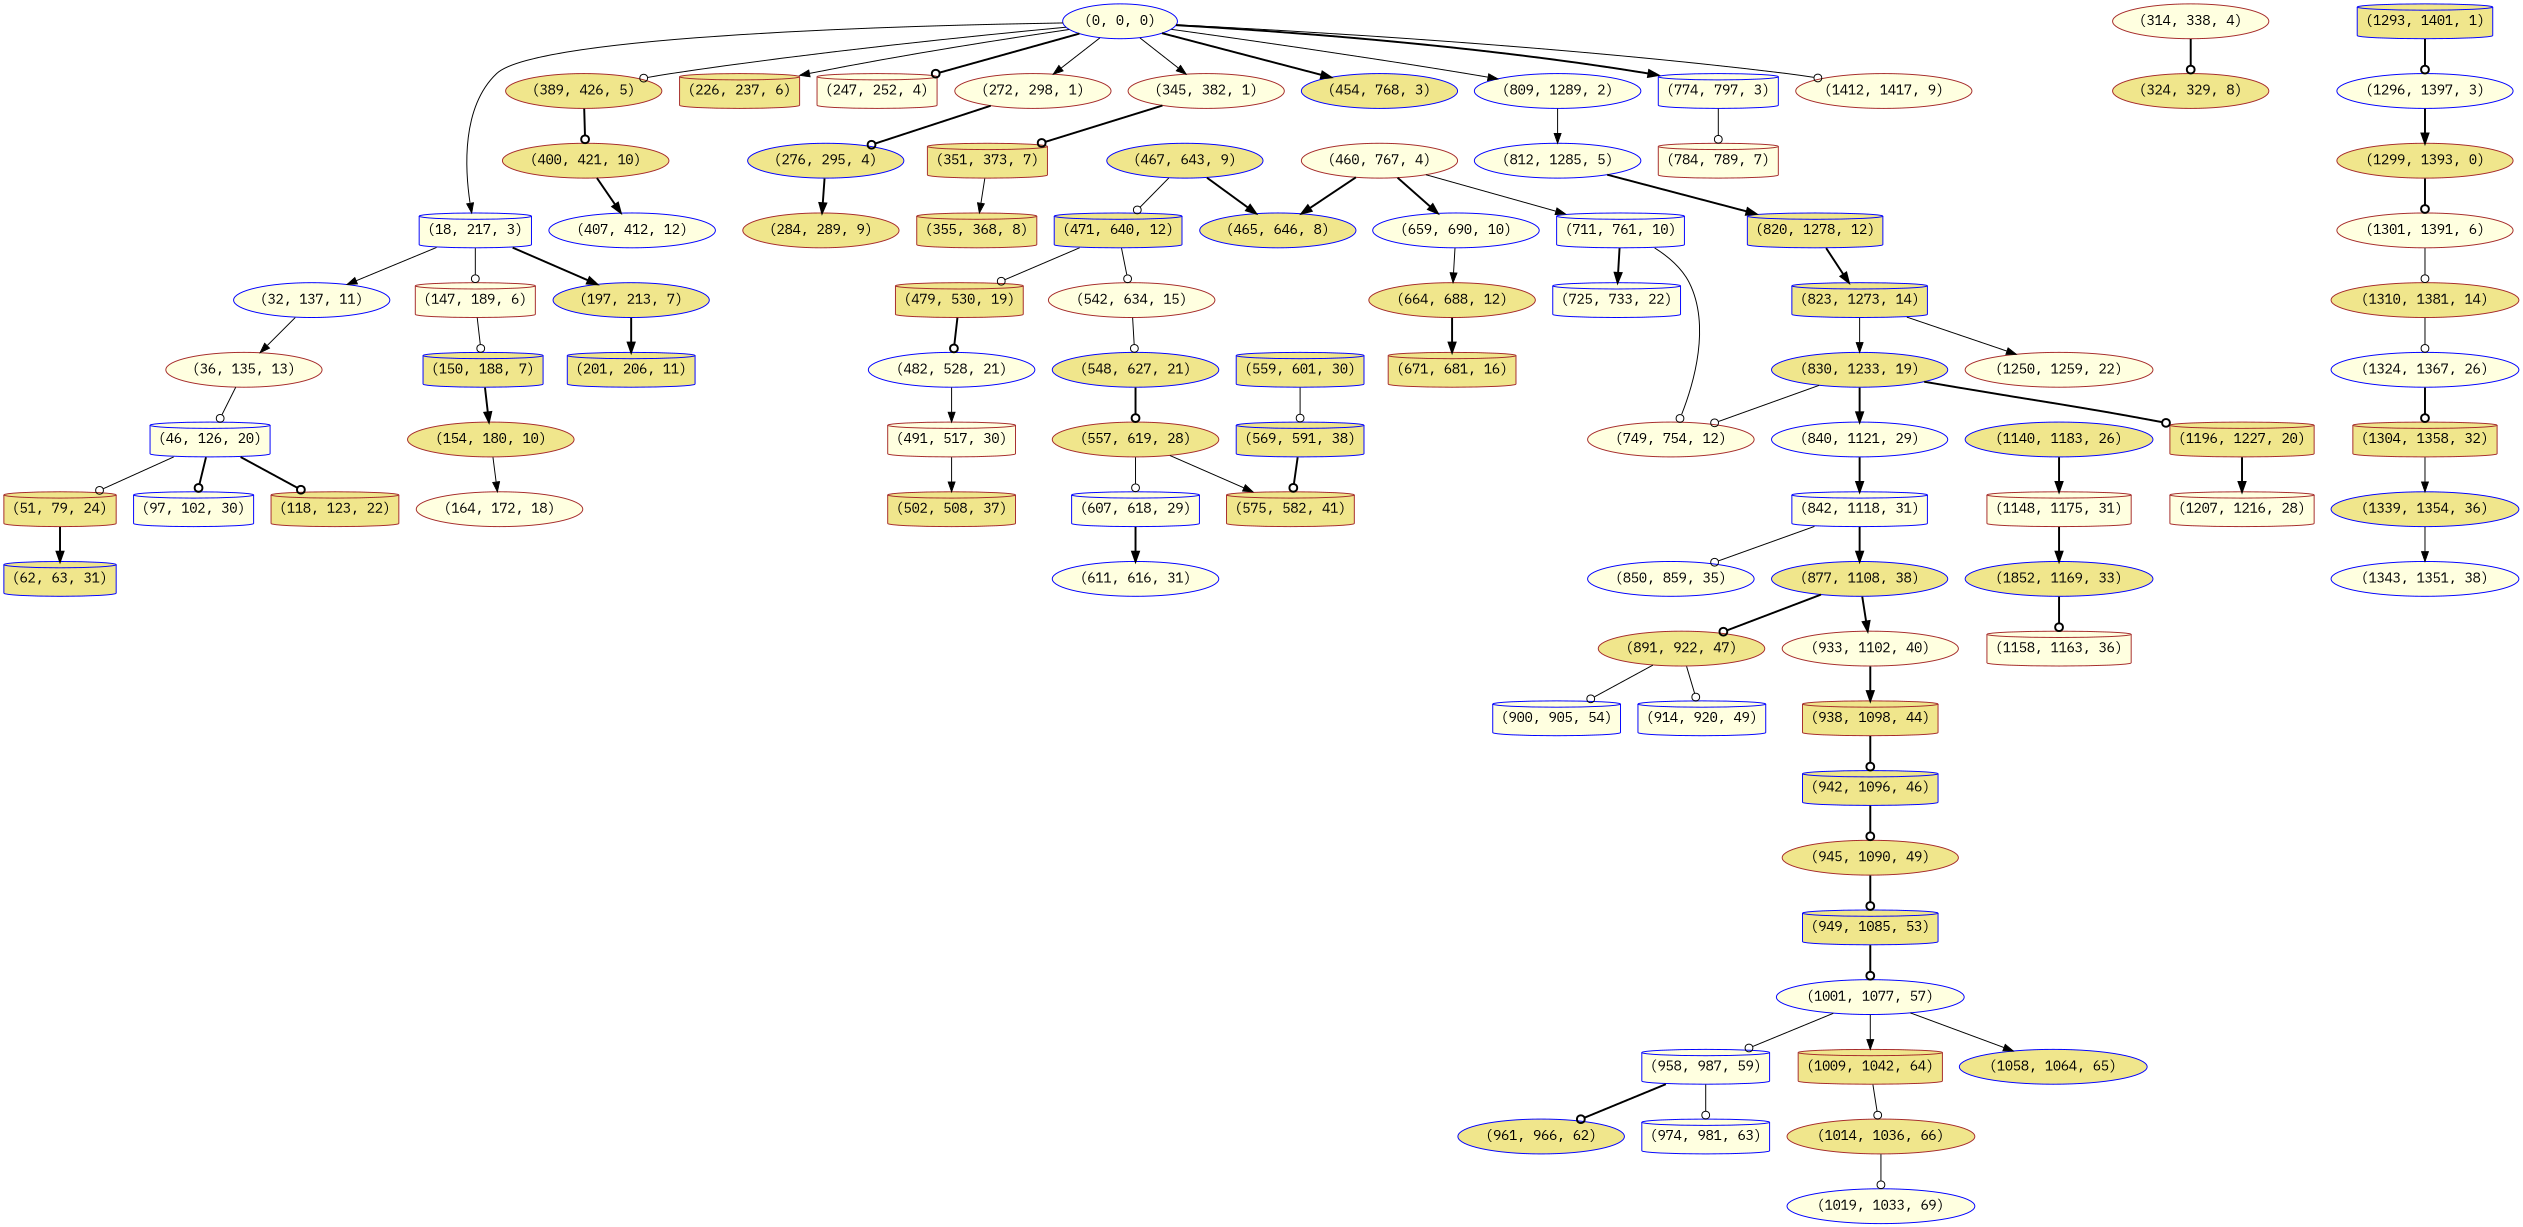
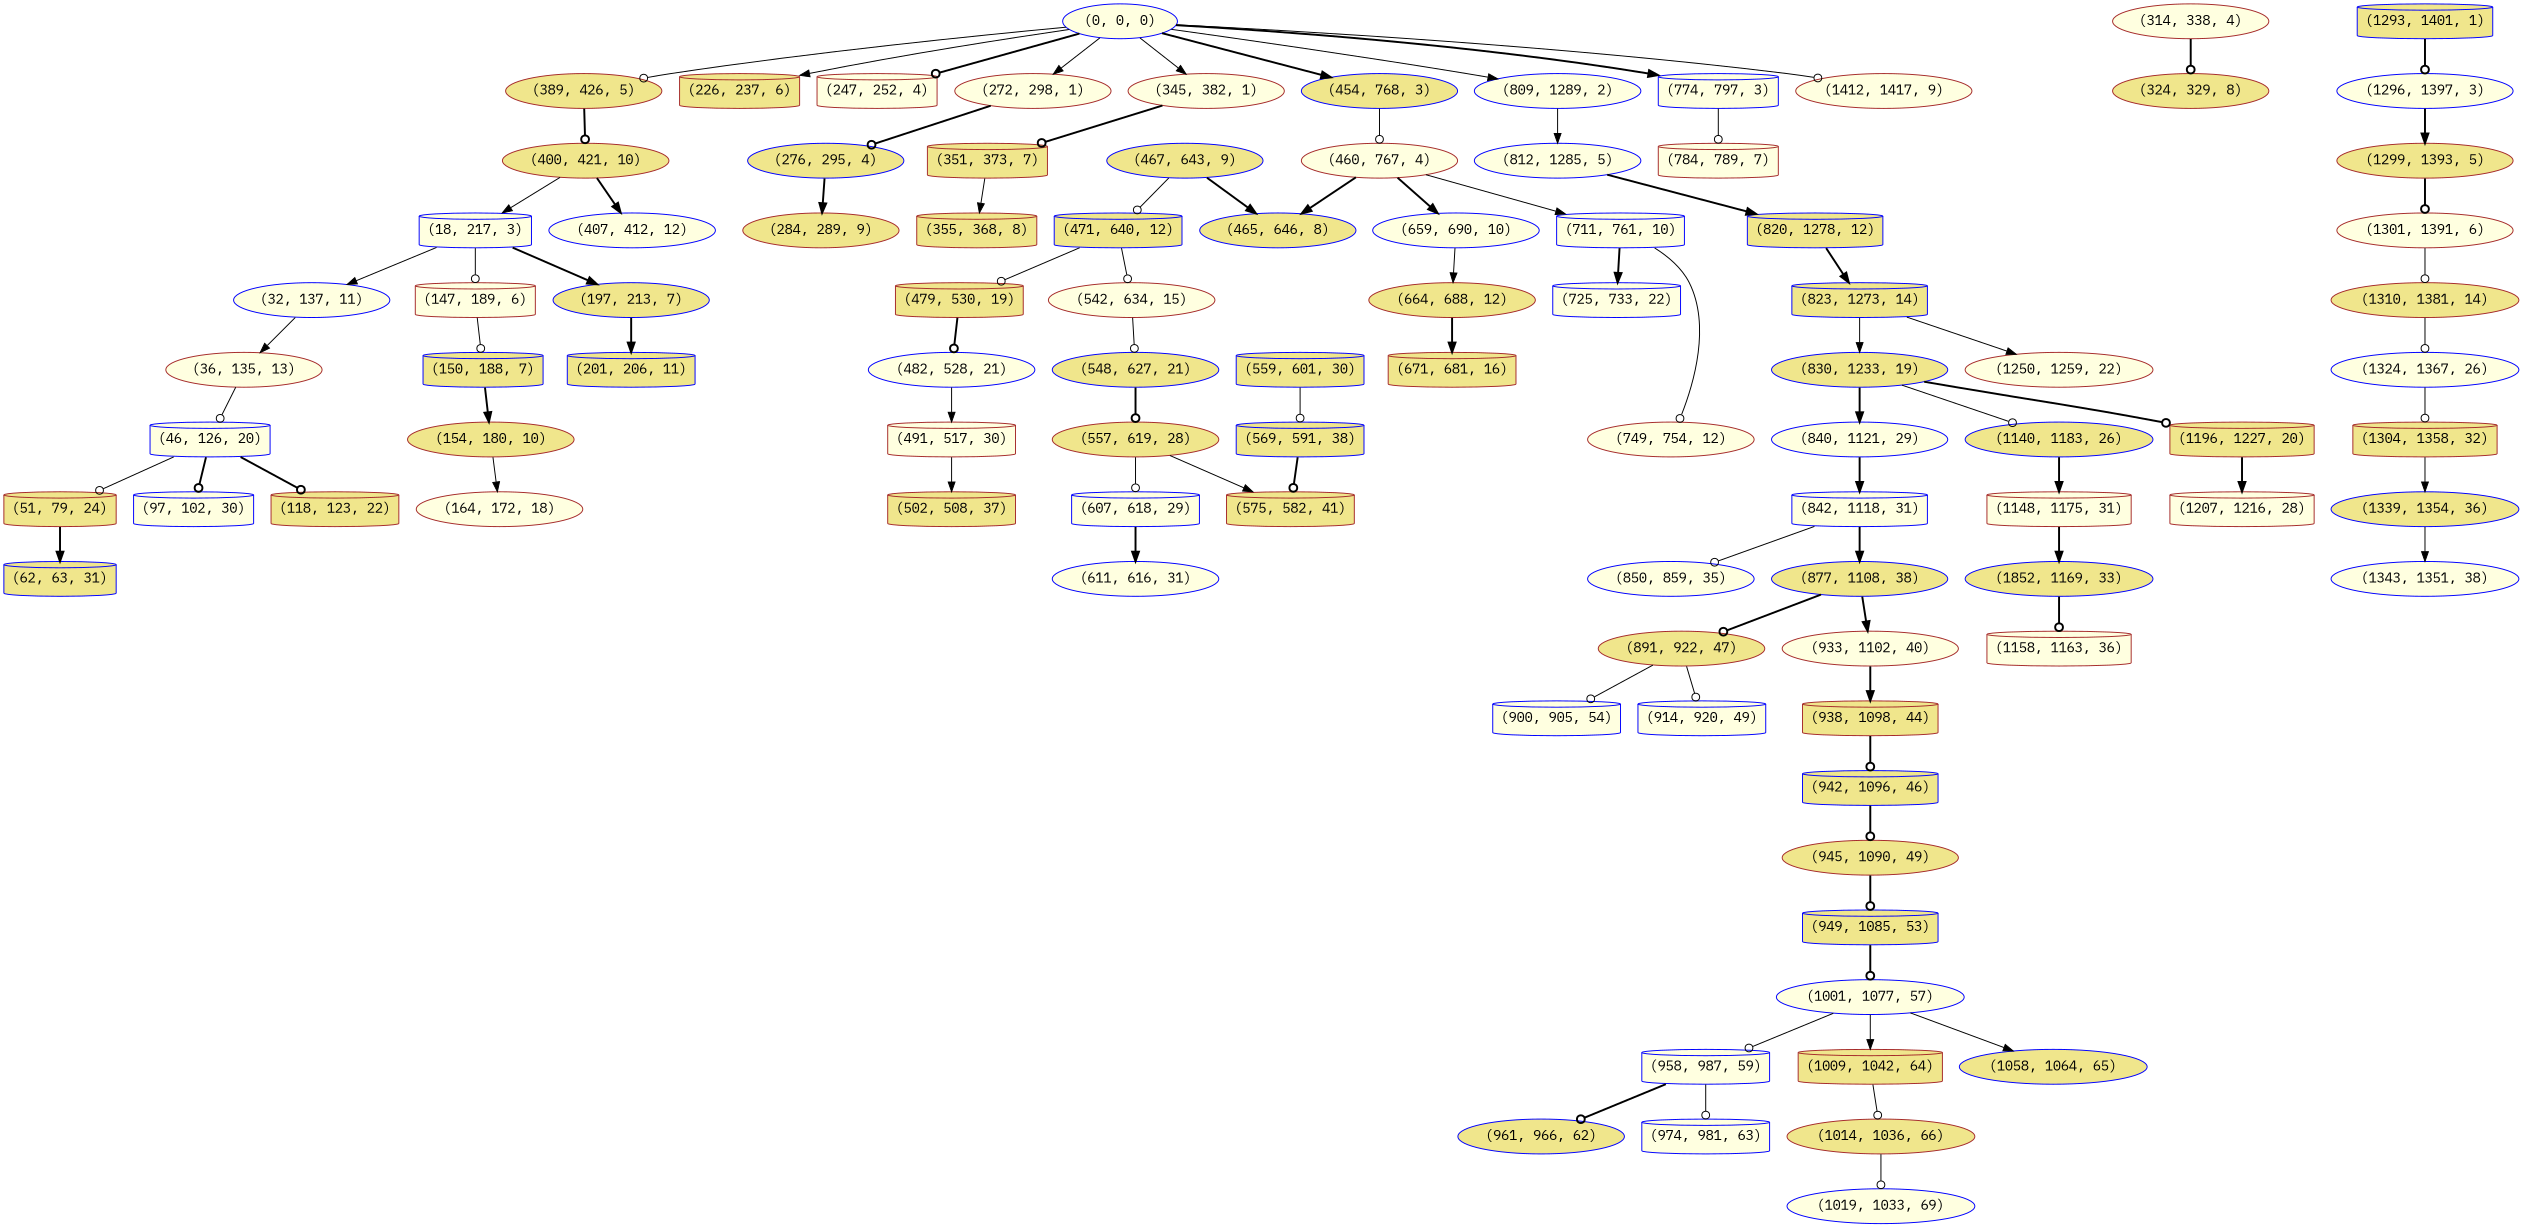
  digraph {
    fontname="IBM Plex Mono"
    node [color=blue fillcolor=khaki fontname="IBM Plex Mono" shape=ellipse style=filled]
    edge [arrowhead=normal fontname="IBM Plex Mono" style=solid]
    "(0, 0, 0)" [fillcolor=lightyellow]
    "(18, 217, 3)" [fillcolor=lightyellow shape=cylinder]
    "(226, 237, 6)" [color=brown shape=cylinder]
    "(247, 252, 4)" [color=brown fillcolor=lightyellow shape=cylinder]
    "(272, 298, 1)" [color=brown fillcolor=lightyellow]
    "(345, 382, 1)" [color=brown fillcolor=lightyellow]
    "(389, 426, 5)" [color=brown]
    "(454, 768, 3)"
    "(774, 797, 3)" [fillcolor=lightyellow shape=cylinder]
    "(809, 1289, 2)" [fillcolor=lightyellow]
    "(1412, 1417, 9)" [color=brown fillcolor=lightyellow]
    "(32, 137, 11)" [fillcolor=lightyellow]
    "(147, 189, 6)" [color=brown fillcolor=lightyellow shape=cylinder]
    "(197, 213, 7)"
    "(276, 295, 4)"
    "(314, 338, 4)" [color=brown fillcolor=lightyellow]
    "(324, 329, 8)" [color=brown]
    "(351, 373, 7)" [color=brown shape=cylinder]
    "(400, 421, 10)" [color=brown]
    "(460, 767, 4)" [color=brown fillcolor=lightyellow]
    "(784, 789, 7)" [color=brown fillcolor=lightyellow shape=cylinder]
    "(812, 1285, 5)" [fillcolor=lightyellow]
    "(1293, 1401, 1)" [shape=cylinder]
    "(1296, 1397, 3)" [fillcolor=lightyellow]
    "(36, 135, 13)" [color=brown fillcolor=lightyellow]
    "(150, 188, 7)" [shape=cylinder]
    "(201, 206, 11)" [shape=cylinder]
    "(46, 126, 20)" [fillcolor=lightyellow shape=cylinder]
    "(51, 79, 24)" [color=brown shape=cylinder]
    "(97, 102, 30)" [fillcolor=lightyellow shape=cylinder]
    "(118, 123, 22)" [color=brown shape=cylinder]
    n32 [label="(62, 63, 31)" shape=cylinder]
    "(154, 180, 10)" [color=brown]
    "(164, 172, 18)" [color=brown fillcolor=lightyellow]
    "(284, 289, 9)" [color=brown]
    "(355, 368, 8)" [color=brown shape=cylinder]
    "(407, 412, 12)" [fillcolor=lightyellow]
    "(465, 646, 8)"
    "(659, 690, 10)" [fillcolor=lightyellow]
    "(711, 761, 10)" [fillcolor=lightyellow shape=cylinder]
    "(664, 688, 12)" [color=brown]
    "(725, 733, 22)" [fillcolor=lightyellow shape=cylinder]
    "(749, 754, 12)" [color=brown fillcolor=lightyellow]
    "(467, 643, 9)"
    "(471, 640, 12)" [shape=cylinder]
    "(479, 530, 19)" [color=brown shape=cylinder]
    "(542, 634, 15)" [color=brown fillcolor=lightyellow]
    "(482, 528, 21)" [fillcolor=lightyellow]
    "(548, 627, 21)"
    "(491, 517, 30)" [color=brown fillcolor=lightyellow shape=cylinder]
    "(502, 508, 37)" [color=brown shape=cylinder]
    "(557, 619, 28)" [color=brown]
    "(607, 618, 29)" [fillcolor=lightyellow shape=cylinder]
    "(575, 582, 41)" [color=brown shape=cylinder]
    "(559, 601, 30)" [shape=cylinder]
    "(569, 591, 38)" [shape=cylinder]
    "(611, 616, 31)" [fillcolor=lightyellow]
    "(671, 681, 16)" [color=brown shape=cylinder]
    "(820, 1278, 12)" [shape=cylinder]
    "(823, 1273, 14)" [shape=cylinder]
    "(830, 1233, 19)"
    "(1250, 1259, 22)" [color=brown fillcolor=lightyellow]
    "(840, 1121, 29)" [fillcolor=lightyellow]
    "(1140, 1183, 26)"
    "(1196, 1227, 20)" [color=brown shape=cylinder]
    "(842, 1118, 31)" [fillcolor=lightyellow shape=cylinder]
    "(1148, 1175, 31)" [color=brown fillcolor=lightyellow shape=cylinder]
    "(1207, 1216, 28)" [color=brown fillcolor=lightyellow shape=cylinder]
    "(850, 859, 35)" [fillcolor=lightyellow]
    "(877, 1108, 38)"
    "(891, 922, 47)" [color=brown]
    "(933, 1102, 40)" [color=brown fillcolor=lightyellow]
    "(900, 905, 54)" [fillcolor=lightyellow shape=cylinder]
    "(914, 920, 49)" [fillcolor=lightyellow shape=cylinder]
    "(938, 1098, 44)" [color=brown shape=cylinder]
    "(942, 1096, 46)" [shape=cylinder]
    "(945, 1090, 49)" [color=brown]
    "(949, 1085, 53)" [shape=cylinder]
    "(1001, 1077, 57)" [fillcolor=lightyellow]
    "(958, 987, 59)" [fillcolor=lightyellow shape=cylinder]
    "(961, 966, 62)"
    "(974, 981, 63)" [fillcolor=lightyellow shape=cylinder]
    "(1009, 1042, 64)" [color=brown shape=cylinder]
    "(1058, 1064, 65)"
    "(1014, 1036, 66)" [color=brown]
    "(1019, 1033, 69)" [fillcolor=lightyellow]
    n87 [label="(1852, 1169, 33)"]
    "(1158, 1163, 36)" [color=brown fillcolor=lightyellow shape=cylinder]
-   "(1299, 1393, 5)" [color=brown label="(1299, 1393, 0)"]
+   "(1299, 1393, 5)" [color=brown]
    "(1301, 1391, 6)" [color=brown fillcolor=lightyellow]
    "(1310, 1381, 14)" [color=brown]
    "(1324, 1367, 26)" [fillcolor=lightyellow]
    n93 [color=brown label="(1304, 1358, 32)" shape=cylinder]
    "(1339, 1354, 36)"
    "(1343, 1351, 38)" [fillcolor=lightyellow]
-   "(0, 0, 0)" -> "(18, 217, 3)"
+   "(400, 421, 10)" -> "(18, 217, 3)"
    "(0, 0, 0)" -> "(226, 237, 6)"
    "(0, 0, 0)" -> "(247, 252, 4)" [arrowhead=odot style=bold]
    "(0, 0, 0)" -> "(272, 298, 1)"
    "(0, 0, 0)" -> "(345, 382, 1)"
    "(0, 0, 0)" -> "(389, 426, 5)" [arrowhead=odot]
    "(0, 0, 0)" -> "(454, 768, 3)" [style=bold]
    "(0, 0, 0)" -> "(774, 797, 3)" [style=bold]
    "(0, 0, 0)" -> "(809, 1289, 2)"
    "(0, 0, 0)" -> "(1412, 1417, 9)" [arrowhead=odot]
    "(18, 217, 3)" -> "(32, 137, 11)"
    "(18, 217, 3)" -> "(147, 189, 6)" [arrowhead=odot]
    "(18, 217, 3)" -> "(197, 213, 7)" [style=bold]
    "(272, 298, 1)" -> "(276, 295, 4)" [arrowhead=odot style=bold]
    "(345, 382, 1)" -> "(351, 373, 7)" [arrowhead=odot style=bold]
    "(389, 426, 5)" -> "(400, 421, 10)" [arrowhead=odot style=bold]
+   "(454, 768, 3)" -> "(460, 767, 4)" [arrowhead=odot]
    "(774, 797, 3)" -> "(784, 789, 7)" [arrowhead=odot]
    "(809, 1289, 2)" -> "(812, 1285, 5)"
    "(32, 137, 11)" -> "(36, 135, 13)"
    "(147, 189, 6)" -> "(150, 188, 7)" [arrowhead=odot]
    "(197, 213, 7)" -> "(201, 206, 11)" [style=bold]
    "(276, 295, 4)" -> "(284, 289, 9)" [style=bold]
    "(314, 338, 4)" -> "(324, 329, 8)" [arrowhead=odot style=bold]
    "(351, 373, 7)" -> "(355, 368, 8)"
    "(400, 421, 10)" -> "(407, 412, 12)" [style=bold]
    "(460, 767, 4)" -> "(465, 646, 8)" [style=bold]
    "(460, 767, 4)" -> "(659, 690, 10)" [style=bold]
    "(460, 767, 4)" -> "(711, 761, 10)"
    "(812, 1285, 5)" -> "(820, 1278, 12)" [style=bold]
    "(1293, 1401, 1)" -> "(1296, 1397, 3)" [arrowhead=odot style=bold]
    "(1296, 1397, 3)" -> "(1299, 1393, 5)" [style=bold]
    "(36, 135, 13)" -> "(46, 126, 20)" [arrowhead=odot]
    "(150, 188, 7)" -> "(154, 180, 10)" [style=bold]
    "(46, 126, 20)" -> "(51, 79, 24)" [arrowhead=odot]
    "(46, 126, 20)" -> "(97, 102, 30)" [arrowhead=odot style=bold]
    "(46, 126, 20)" -> "(118, 123, 22)" [arrowhead=odot style=bold]
    "(51, 79, 24)" -> n32 [style=bold]
    "(154, 180, 10)" -> "(164, 172, 18)"
    "(659, 690, 10)" -> "(664, 688, 12)"
    "(711, 761, 10)" -> "(725, 733, 22)" [style=bold]
    "(711, 761, 10)" -> "(749, 754, 12)" [arrowhead=odot]
    "(664, 688, 12)" -> "(671, 681, 16)" [style=bold]
    "(467, 643, 9)" -> "(465, 646, 8)" [style=bold]
    "(467, 643, 9)" -> "(471, 640, 12)" [arrowhead=odot]
    "(471, 640, 12)" -> "(479, 530, 19)" [arrowhead=odot]
    "(471, 640, 12)" -> "(542, 634, 15)" [arrowhead=odot]
    "(479, 530, 19)" -> "(482, 528, 21)" [arrowhead=odot style=bold]
    "(542, 634, 15)" -> "(548, 627, 21)" [arrowhead=odot]
    "(482, 528, 21)" -> "(491, 517, 30)"
    "(548, 627, 21)" -> "(557, 619, 28)" [arrowhead=odot style=bold]
    "(491, 517, 30)" -> "(502, 508, 37)"
    "(557, 619, 28)" -> "(607, 618, 29)" [arrowhead=odot]
    "(557, 619, 28)" -> "(575, 582, 41)"
    "(607, 618, 29)" -> "(611, 616, 31)" [style=bold]
    "(559, 601, 30)" -> "(569, 591, 38)" [arrowhead=odot]
    "(569, 591, 38)" -> "(575, 582, 41)" [arrowhead=odot style=bold]
    "(820, 1278, 12)" -> "(823, 1273, 14)" [style=bold]
    "(823, 1273, 14)" -> "(830, 1233, 19)"
    "(823, 1273, 14)" -> "(1250, 1259, 22)"
    "(830, 1233, 19)" -> "(840, 1121, 29)" [style=bold]
-   "(830, 1233, 19)" -> "(749, 754, 12)" [arrowhead=odot]
+   "(830, 1233, 19)" -> "(1140, 1183, 26)" [arrowhead=odot]
    "(830, 1233, 19)" -> "(1196, 1227, 20)" [arrowhead=odot style=bold]
    "(840, 1121, 29)" -> "(842, 1118, 31)" [style=bold]
    "(1140, 1183, 26)" -> "(1148, 1175, 31)" [style=bold]
    "(1196, 1227, 20)" -> "(1207, 1216, 28)" [style=bold]
    "(842, 1118, 31)" -> "(850, 859, 35)" [arrowhead=odot]
    "(842, 1118, 31)" -> "(877, 1108, 38)" [style=bold]
    "(1148, 1175, 31)" -> n87 [style=bold]
    "(877, 1108, 38)" -> "(891, 922, 47)" [arrowhead=odot style=bold]
    "(877, 1108, 38)" -> "(933, 1102, 40)" [style=bold]
    "(891, 922, 47)" -> "(900, 905, 54)" [arrowhead=odot]
    "(891, 922, 47)" -> "(914, 920, 49)" [arrowhead=odot]
    "(933, 1102, 40)" -> "(938, 1098, 44)" [style=bold]
    "(938, 1098, 44)" -> "(942, 1096, 46)" [arrowhead=odot style=bold]
    "(942, 1096, 46)" -> "(945, 1090, 49)" [arrowhead=odot style=bold]
    "(945, 1090, 49)" -> "(949, 1085, 53)" [arrowhead=odot style=bold]
    "(949, 1085, 53)" -> "(1001, 1077, 57)" [arrowhead=odot style=bold]
    "(1001, 1077, 57)" -> "(958, 987, 59)" [arrowhead=odot]
    "(1001, 1077, 57)" -> "(1009, 1042, 64)"
    "(1001, 1077, 57)" -> "(1058, 1064, 65)"
    "(958, 987, 59)" -> "(961, 966, 62)" [arrowhead=odot style=bold]
    "(958, 987, 59)" -> "(974, 981, 63)" [arrowhead=odot]
    "(1009, 1042, 64)" -> "(1014, 1036, 66)" [arrowhead=odot]
    "(1014, 1036, 66)" -> "(1019, 1033, 69)" [arrowhead=odot]
    n87 -> "(1158, 1163, 36)" [arrowhead=odot style=bold]
    "(1299, 1393, 5)" -> "(1301, 1391, 6)" [arrowhead=odot style=bold]
    "(1301, 1391, 6)" -> "(1310, 1381, 14)" [arrowhead=odot]
    "(1310, 1381, 14)" -> "(1324, 1367, 26)" [arrowhead=odot]
-   "(1324, 1367, 26)" -> n93 [arrowhead=odot style=bold]
+   "(1324, 1367, 26)" -> n93 [arrowhead=odot]
    n93 -> "(1339, 1354, 36)"
    "(1339, 1354, 36)" -> "(1343, 1351, 38)"
  }
